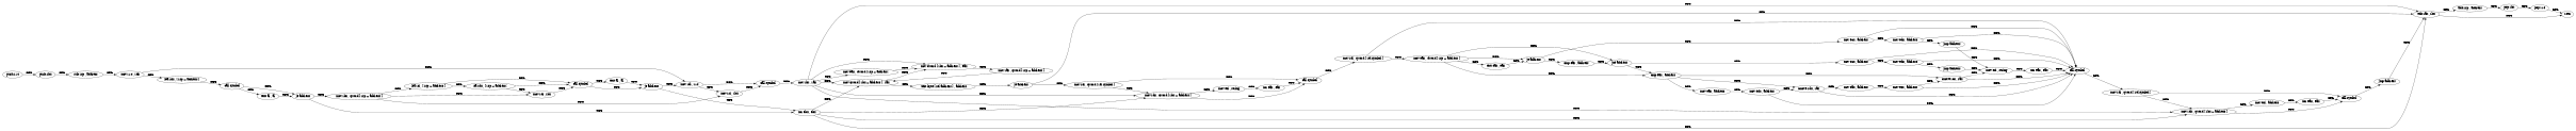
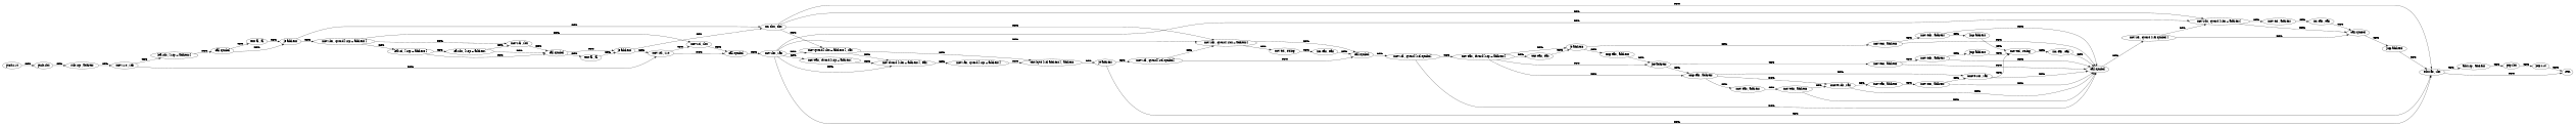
  digraph {
    rankdir=LR
    n1 [label="push r14"]
    n2 [label="push rbx"]
    n3 [label="sub rsp , address"]
    n4 [label="mov r14 , rdx"]
    n5 [label="lea rdx , [ rsp + address ]"]
    n6 [label="mov rdi , r14"]
    n7 [label="call symbol"]
    n8 [label="mov rsi , rbx"]
    n9 [label="call symbol"]
    n10 [label="test al , al"]
    n11 [label="je address"]
    n12 [label="xor ebx , ebx"]
    n13 [label="mov rbx , qword [ rsp + address ]"]
    n14 [label="edx rax , rbx"]
    n15 [label="mov qword [ rbx + address ] , rax"]
    n16 [label="mov rdx , qword [ rbx + address ]"]
    n17 [label="mov rdx , qword [ rbx + address ]"]
    n18 [label="lea rsi , [ rsp + address ]"]
    n19 [label="mov rdi , rbx"]
    n20 [label="add rsp , address"]
    n21 [label=retn]
    n22 [label="mov dword [ rbx + address ] , eax"]
    n23 [label="mov rax , qword [ rsp + address ]"]
    n24 [label="test byte [ rel address ] , address"]
    n25 [label="call symbol"]
    n26 [label="mov esi , string"]
    n27 [label="call symbol"]
    n28 [label="mov esi , address"]
    n29 [label="lea rdx , [ rsp + address ]"]
    n30 [label="call symbol"]
    n31 [label="pop rbx"]
    n32 [label="test al , al"]
    n33 [label="je address"]
    n34 [label="mov rbx , rax"]
    n35 [label="mov eax , dword [ rsp + address ]"]
    n36 [label="je address"]
    n37 [label="mov rdi , qword [ rel symbol ]"]
    n38 [label="mov rdi , qword [ rel symbol ]"]
    n39 [label="pop r14"]
    n40 [label="xor eax , eax"]
    n41 [label="mov eax , dword [ rsp + address ]"]
    n42 [label="call symbol"]
    n43 [label="test eax , eax"]
    n44 [label="je address"]
    n45 [label="jne address"]
    n46 [label="cmp eax , address"]
    n47 [label="mov rdi , qword [ rel symbol ]"]
    n48 [label="mov ecx , address"]
    n49 [label="cmp eax , address"]
    n50 [label="mov ecx , address"]
    n51 [label="mov eax , address"]
    n52 [label="cmove rdx , rax"]
    n53 [label="cmove rcx , rax"]
    n54 [label="mov edx , address"]
    n55 [label="jmp address"]
    n56 [label="mov esi , string"]
    n57 [label="xor eax , eax"]
    n58 [label="mov edx , address"]
    n59 [label="mov edx , address"]
    n60 [label="mov eax , address"]
    n61 [label="jmp address"]
    n62 [label="jmp address"]
    n63 [label="xor eax , eax"]
    n64 [label="mov ecx , address"]
    n1 -> n2 [label=CFG]
    n2 -> n3 [label=CFG]
    n3 -> n4 [label=CFG]
    n4 -> n5 [label=CFG]
    n4 -> n6 [label=DFG]
    n5 -> n7 [label=DFG]
    n6 -> n8 [label=CFG]
    n6 -> n9 [label=DFG]
    n7 -> n10 [label=CFG]
    n7 -> n11 [label=DFG]
    n8 -> n9 [label=DFG]
    n9 -> n34 [label=DFG]
    n10 -> n11 [label=CFG]
    n11 -> n12 [label=CFG]
    n11 -> n13 [label=CFG]
    n12 -> n14 [label=DFG]
    n12 -> n15 [label=DFG]
    n12 -> n16 [label=DFG]
    n12 -> n17 [label=DFG]
    n13 -> n8 [label=DFG]
    n13 -> n18 [label=CFG]
    n13 -> n19 [label=DFG]
    n14 -> n20 [label=CFG]
    n14 -> n21 [label=DFG]
    n15 -> n22 [label=DFG]
    n15 -> n24 [label=CFG]
    n16 -> n25 [label=DFG]
    n16 -> n26 [label=CFG]
    n17 -> n27 [label=DFG]
    n17 -> n28 [label=CFG]
    n18 -> n29 [label=CFG]
    n18 -> n30 [label=DFG]
    n19 -> n30 [label=DFG]
    n20 -> n31 [label=CFG]
    n22 -> n23 [label=CFG]
-   n23 -> n15 [label=DFG]
+   n23 -> n24 [label=DFG]
    n24 -> n36 [label=CFG]
    n25 -> n38 [label=CFG]
    n26 -> n40 [label=CFG]
    n27 -> n62 [label=CFG]
    n28 -> n63 [label=CFG]
    n29 -> n19 [label=CFG]
    n29 -> n30 [label=DFG]
    n30 -> n32 [label=CFG]
    n30 -> n33 [label=DFG]
    n31 -> n39 [label=CFG]
    n32 -> n33 [label=CFG]
    n33 -> n6 [label=CFG]
    n33 -> n12 [label=CFG]
    n34 -> n14 [label=DFG]
    n34 -> n15 [label=DFG]
    n34 -> n16 [label=DFG]
    n34 -> n17 [label=DFG]
    n34 -> n22 [label=DFG]
    n34 -> n35 [label=CFG]
    n35 -> n22 [label=DFG]
    n36 -> n14 [label=CFG]
    n36 -> n37 [label=CFG]
    n37 -> n16 [label=CFG]
    n37 -> n25 [label=DFG]
    n38 -> n41 [label=CFG]
    n38 -> n42 [label=DFG]
    n39 -> n21 [label=CFG]
    n40 -> n25 [label=CFG]
    n41 -> n43 [label=CFG]
    n41 -> n44 [label=DFG]
    n41 -> n45 [label=DFG]
    n41 -> n46 [label=DFG]
    n42 -> n47 [label=CFG]
    n43 -> n44 [label=CFG]
    n44 -> n48 [label=CFG]
    n44 -> n49 [label=CFG]
    n45 -> n46 [label=CFG]
    n45 -> n50 [label=CFG]
    n46 -> n51 [label=CFG]
    n46 -> n52 [label=DFG]
    n46 -> n53 [label=DFG]
    n47 -> n17 [label=CFG]
    n47 -> n27 [label=DFG]
    n48 -> n42 [label=DFG]
    n48 -> n54 [label=CFG]
    n49 -> n45 [label=CFG]
    n50 -> n42 [label=DFG]
    n50 -> n58 [label=CFG]
    n51 -> n59 [label=CFG]
    n52 -> n42 [label=DFG]
    n52 -> n60 [label=CFG]
    n53 -> n42 [label=DFG]
    n53 -> n56 [label=CFG]
    n54 -> n42 [label=DFG]
    n54 -> n55 [label=CFG]
    n55 -> n56 [label=CFG]
    n56 -> n57 [label=CFG]
    n57 -> n42 [label=CFG]
    n58 -> n42 [label=DFG]
    n58 -> n61 [label=CFG]
    n59 -> n42 [label=DFG]
    n59 -> n52 [label=CFG]
    n60 -> n64 [label=CFG]
    n61 -> n56 [label=CFG]
    n62 -> n14 [label=CFG]
    n63 -> n27 [label=CFG]
    n64 -> n42 [label=DFG]
    n64 -> n53 [label=CFG]
  }
